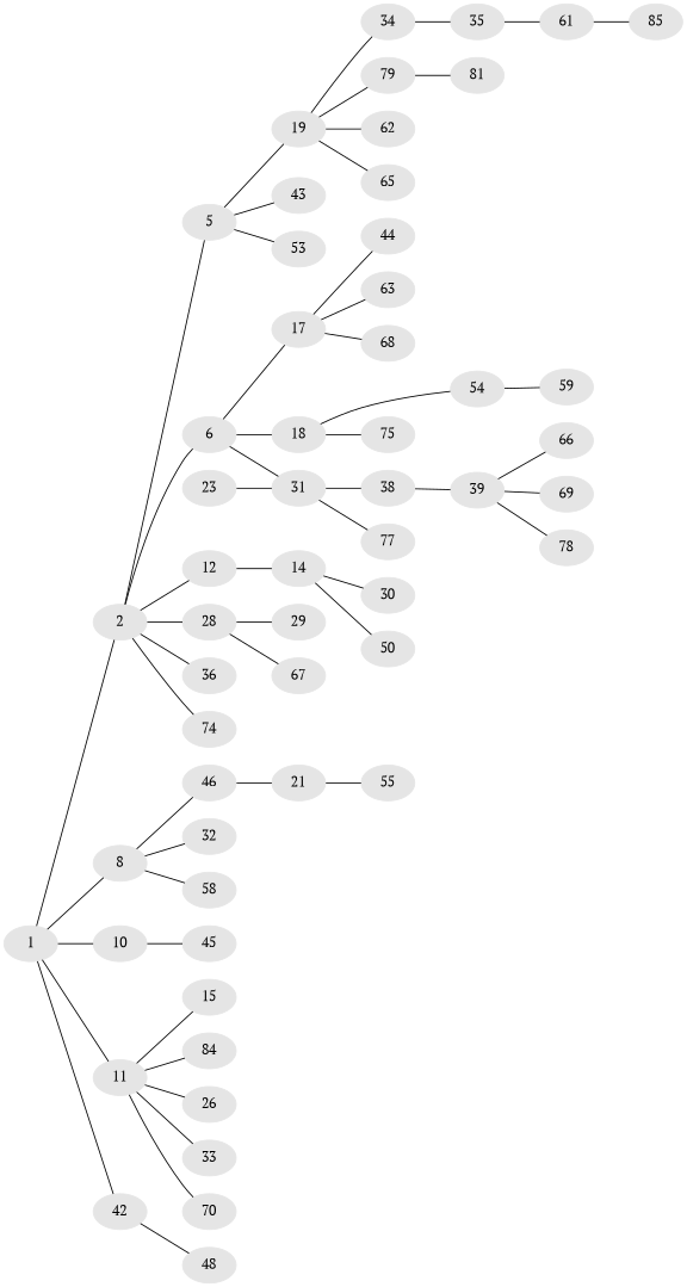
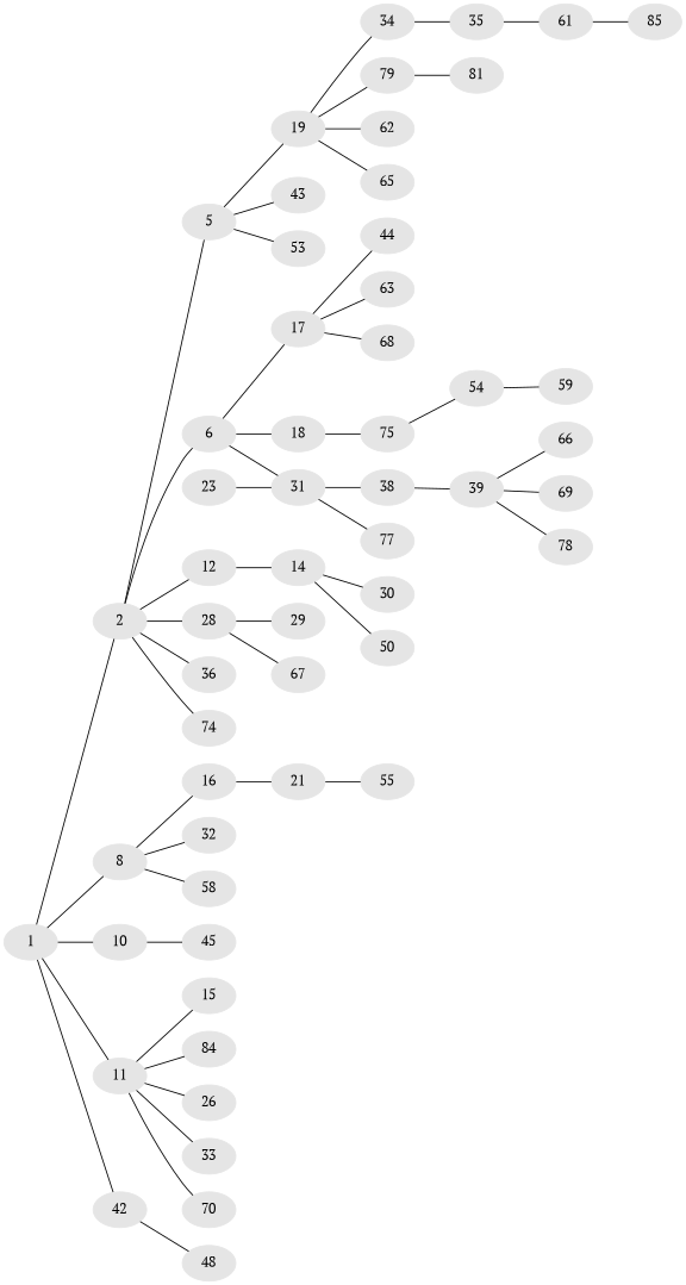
  graph {
    fontname="PT Serif"
    rankdir=LR
    node [color=gray90 fontname="PT Serif" style=filled]
    edge [fontname="PT Serif"]
    1 [super="+3"]
    2 [super="+4"]
    8 [super="+9"]
    10 [super="+27"]
    11 [super="+22"]
    42 [super="+46"]
    5 [super="+13"]
    6 [super="+7"]
    12 [super="+25"]
    28 [super="+47"]
    36
    74
-   16 [super="+57" label=46]
+   16 [super="+57"]
    32
    58
    45 [super="+83"]
    15
    n18 [label=84]
    26
    33
    70
    48
    19 [super="+20"]
    43 [super="+60"]
    53
    17 [super="+41"]
    18 [super="+79"]
    31 [super="+64"]
    14 [super="+40"]
    29 [super="+76"]
    67
    34 [super="+56"]
    n33 [label=79 super="+84"]
    62
    65
    44
    63
    68 [super="+72"]
    54
    75
    23
    21 [super="+37"]
    30
    50 [super="+51"]
    55
    59
    35
    81
    38 [super="+52"]
    77 [super="+82"]
    39 [super="+80"]
    61 [super="+71"]
    85
    66
    69 [super="+73"]
    78
    1 -- 2
    1 -- 8
    1 -- 10
    1 -- 11
    1 -- 42
    2 -- 5
    2 -- 6
    2 -- 12
    2 -- 28
    2 -- 36
    2 -- 74
    8 -- 16
    8 -- 32
    8 -- 58
    10 -- 45
    11 -- 15
    11 -- n18
    11 -- 26
    11 -- 33
    11 -- 70
    42 -- 48
    5 -- 19
    5 -- 43
    5 -- 53
    6 -- 17
    6 -- 18
    6 -- 31
    12 -- 14
    28 -- 29
    28 -- 67
    16 -- 21
    19 -- 34
    19 -- n33
    19 -- 62
    19 -- 65
    17 -- 44
    17 -- 63
    17 -- 68
-   18 -- 54
+   75 -- 54
    18 -- 75
    31 -- 38
    31 -- 77
    14 -- 30
    14 -- 50
    34 -- 35
    n33 -- 81
    54 -- 59
    23 -- 31
    21 -- 55
    35 -- 61
    38 -- 39
    39 -- 66
    39 -- 69
    39 -- 78
    61 -- 85
  }
